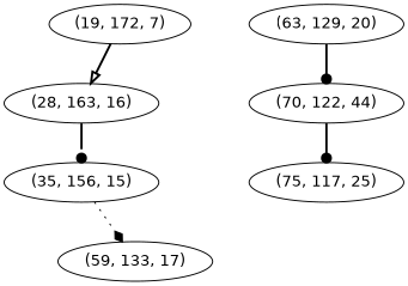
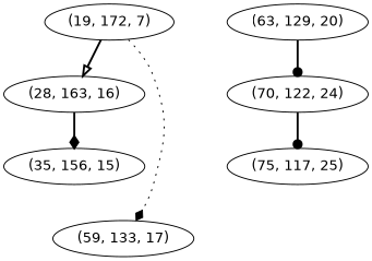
  digraph {
    fontname="DejaVu Sans"
    node [fontname="DejaVu Sans"]
    edge [arrowhead=diamond fontname="DejaVu Sans" style=bold]
    n1 [label="(28, 163, 16)"]
    "(19, 172, 7)"
    "(35, 156, 15)"
    "(59, 133, 17)"
    "(63, 129, 20)"
-   "(70, 122, 24)" [label="(70, 122, 44)"]
+   "(70, 122, 24)"
    "(75, 117, 25)"
-   n1 -> "(35, 156, 15)" [arrowhead=dot]
+   n1 -> "(35, 156, 15)"
    "(19, 172, 7)" -> n1 [arrowhead=onormal]
-   "(35, 156, 15)" -> "(59, 133, 17)" [style=dotted]
+   "(19, 172, 7)" -> "(59, 133, 17)" [style=dotted]
    "(63, 129, 20)" -> "(70, 122, 24)" [arrowhead=dot]
    "(70, 122, 24)" -> "(75, 117, 25)" [arrowhead=dot]
  }
